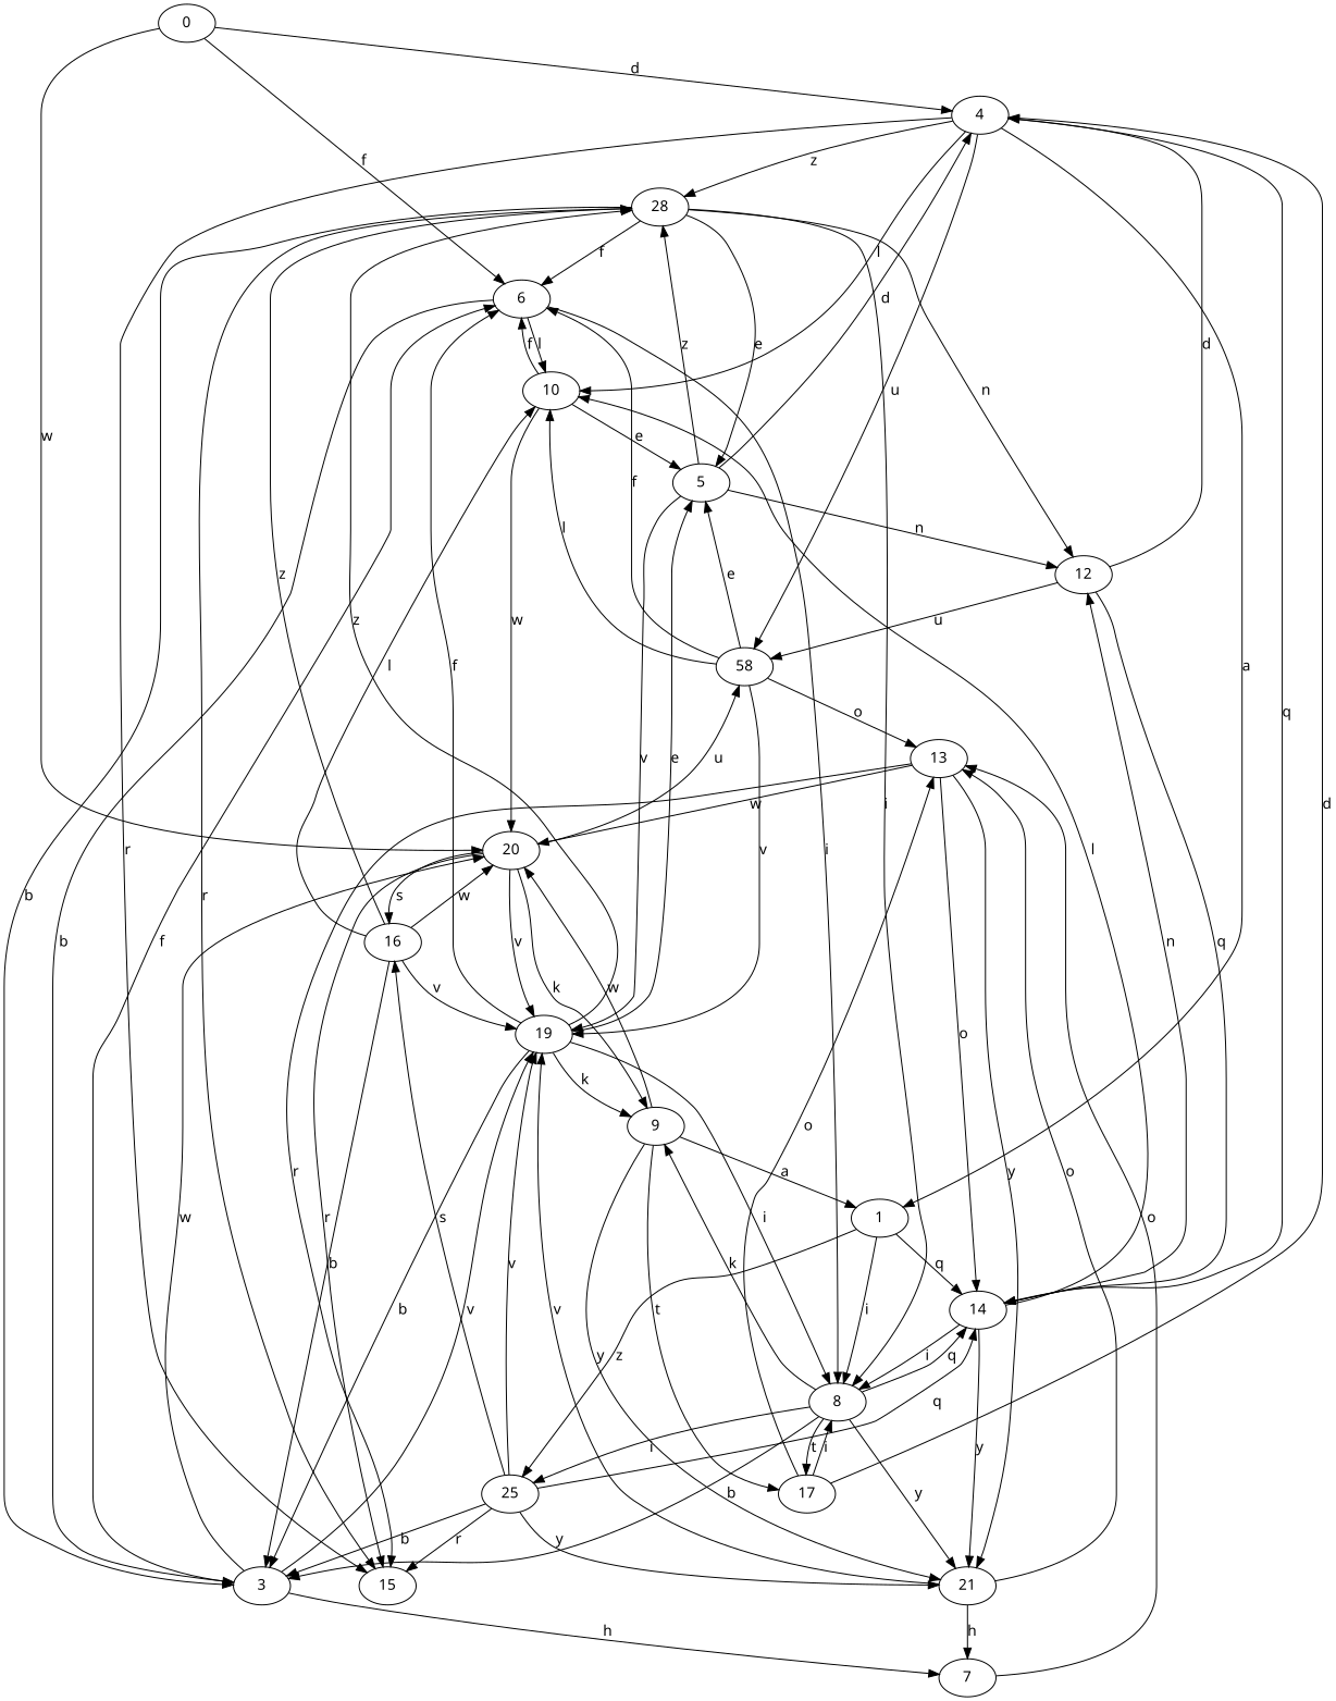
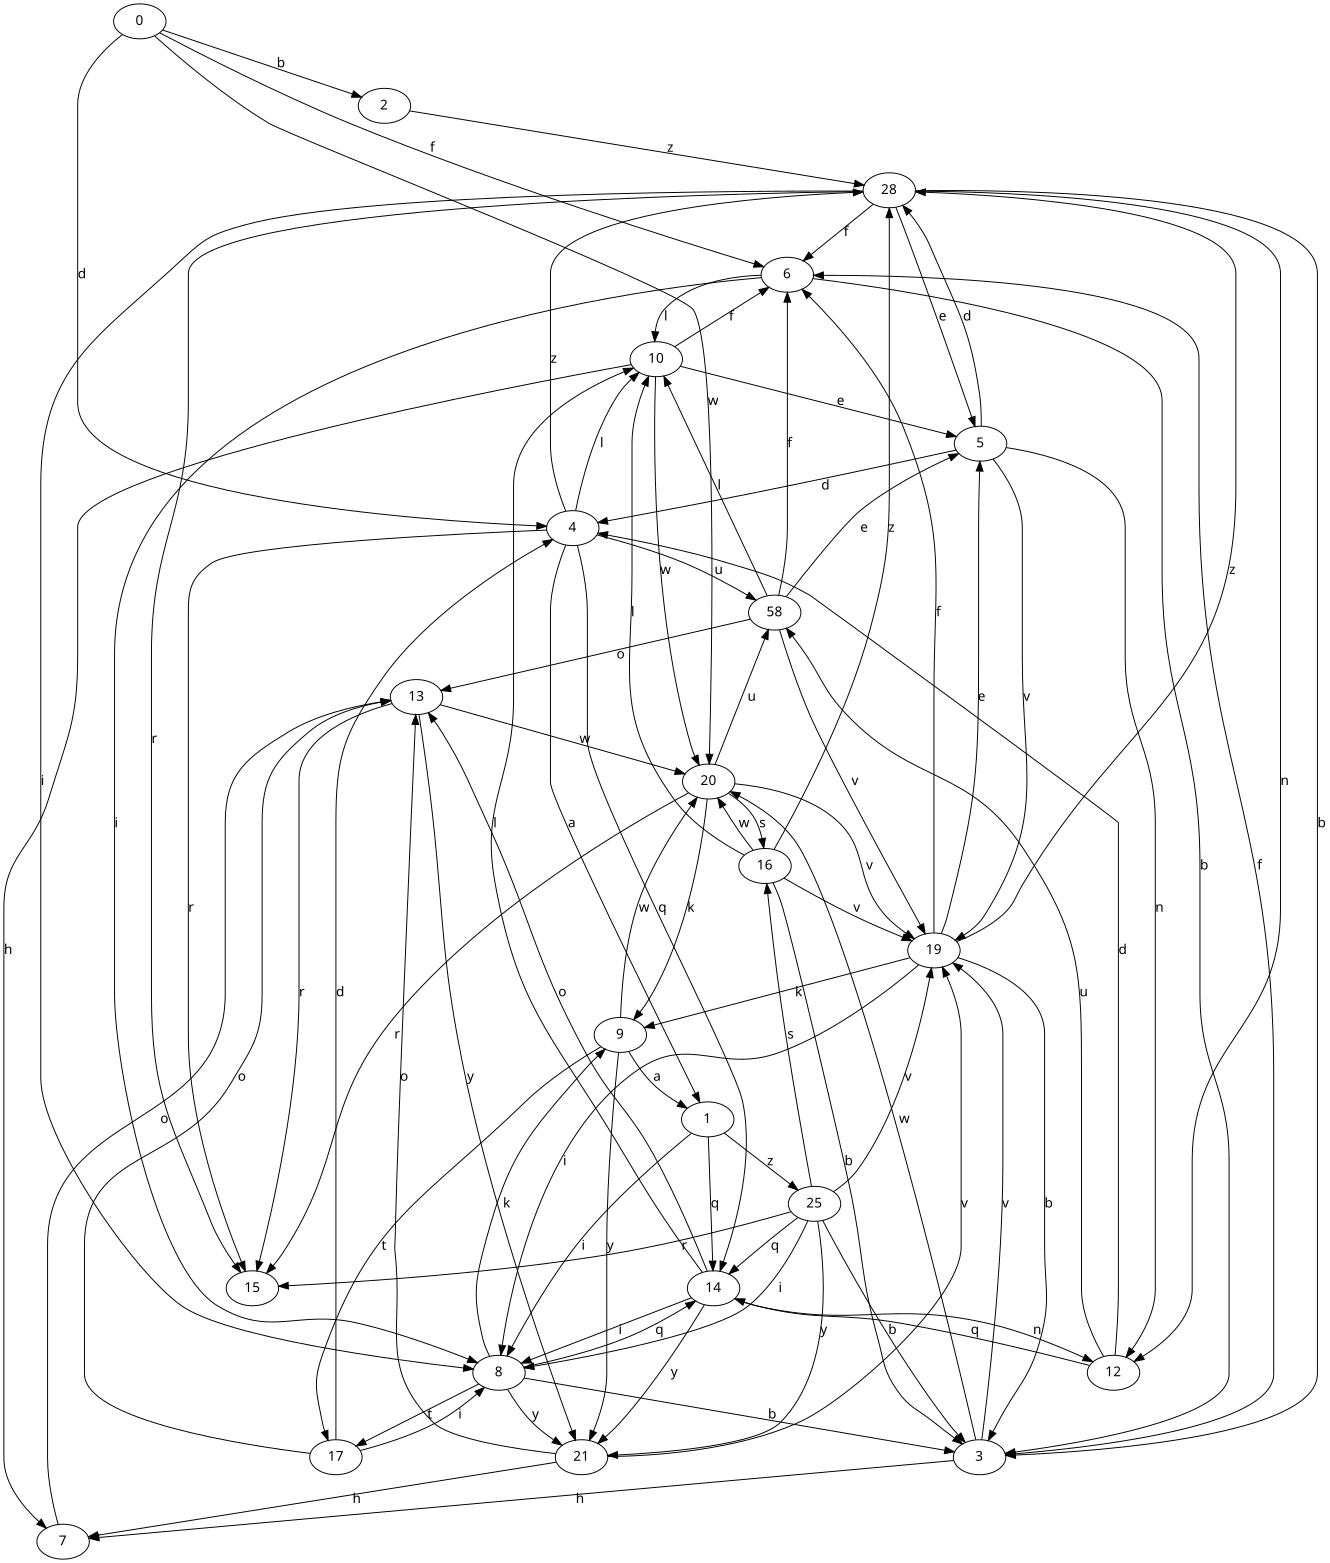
  strict digraph {
    fontname="Noto Sans"
    node [fontname="Noto Sans"]
    edge [fontname="Noto Sans"]
    0
+   2
    4
    6
    20
    n6 [label=28]
    10
    1
    14
    15
    n11 [label=58]
    8
    3
    7
    5
    19
    9
    16
    25
    17
    21
    12
    13
+   0 -> 2 [label=b]
    0 -> 4 [label=d]
    0 -> 6 [label=f]
    0 -> 20 [label=w]
+   2 -> n6 [label=z]
    4 -> n6 [label=z]
    4 -> 10 [label=l]
    4 -> 1 [label=a]
    4 -> 14 [label=q]
    4 -> 15 [label=r]
    4 -> n11 [label=u]
    6 -> 10 [label=l]
    6 -> 8 [label=i]
    6 -> 3 [label=b]
    20 -> 15 [label=r]
    20 -> n11 [label=u]
    20 -> 19 [label=v]
    20 -> 9 [label=k]
    20 -> 16 [label=s]
    n6 -> 6 [label=f]
    n6 -> 15 [label=r]
    n6 -> 8 [label=i]
    n6 -> 3 [label=b]
    n6 -> 5 [label=e]
    n6 -> 12 [label=n]
    10 -> 6 [label=f]
    10 -> 20 [label=w]
+   10 -> 7 [label=h]
    10 -> 5 [label=e]
    1 -> 14 [label=q]
    1 -> 8 [label=i]
    1 -> 25 [label=z]
    14 -> 10 [label=l]
    14 -> 8 [label=i]
    14 -> 21 [label=y]
    14 -> 12 [label=n]
-   13 -> 14 [label=o]
+   14 -> 13 [label=o]
    n11 -> 6 [label=f]
    n11 -> 10 [label=l]
    n11 -> 5 [label=e]
    n11 -> 19 [label=v]
    n11 -> 13 [label=o]
    8 -> 14 [label=q]
    8 -> 3 [label=b]
    8 -> 9 [label=k]
    8 -> 17 [label=t]
    8 -> 21 [label=y]
    3 -> 6 [label=f]
    3 -> 20 [label=w]
    3 -> 7 [label=h]
    3 -> 19 [label=v]
    7 -> 13 [label=o]
    5 -> 4 [label=d]
-   5 -> n6 [label=z]
+   5 -> n6 [label=d]
    5 -> 19 [label=v]
    5 -> 12 [label=n]
    19 -> 6 [label=f]
    19 -> n6 [label=z]
    19 -> 8 [label=i]
    19 -> 3 [label=b]
    19 -> 5 [label=e]
    19 -> 9 [label=k]
    9 -> 20 [label=w]
    9 -> 1 [label=a]
    9 -> 17 [label=t]
    9 -> 21 [label=y]
    16 -> 20 [label=w]
    16 -> n6 [label=z]
    16 -> 10 [label=l]
    16 -> 3 [label=b]
    16 -> 19 [label=v]
    25 -> 14 [label=q]
    25 -> 15 [label=r]
-   8 -> 25 [label=i]
+   25 -> 8 [label=i]
    25 -> 3 [label=b]
    25 -> 19 [label=v]
    25 -> 16 [label=s]
    25 -> 21 [label=y]
    17 -> 4 [label=d]
    17 -> 8 [label=i]
    17 -> 13 [label=o]
    21 -> 7 [label=h]
    21 -> 19 [label=v]
    21 -> 13 [label=o]
    12 -> 4 [label=d]
    12 -> 14 [label=q]
    12 -> n11 [label=u]
    13 -> 20 [label=w]
    13 -> 15 [label=r]
    13 -> 21 [label=y]
  }
